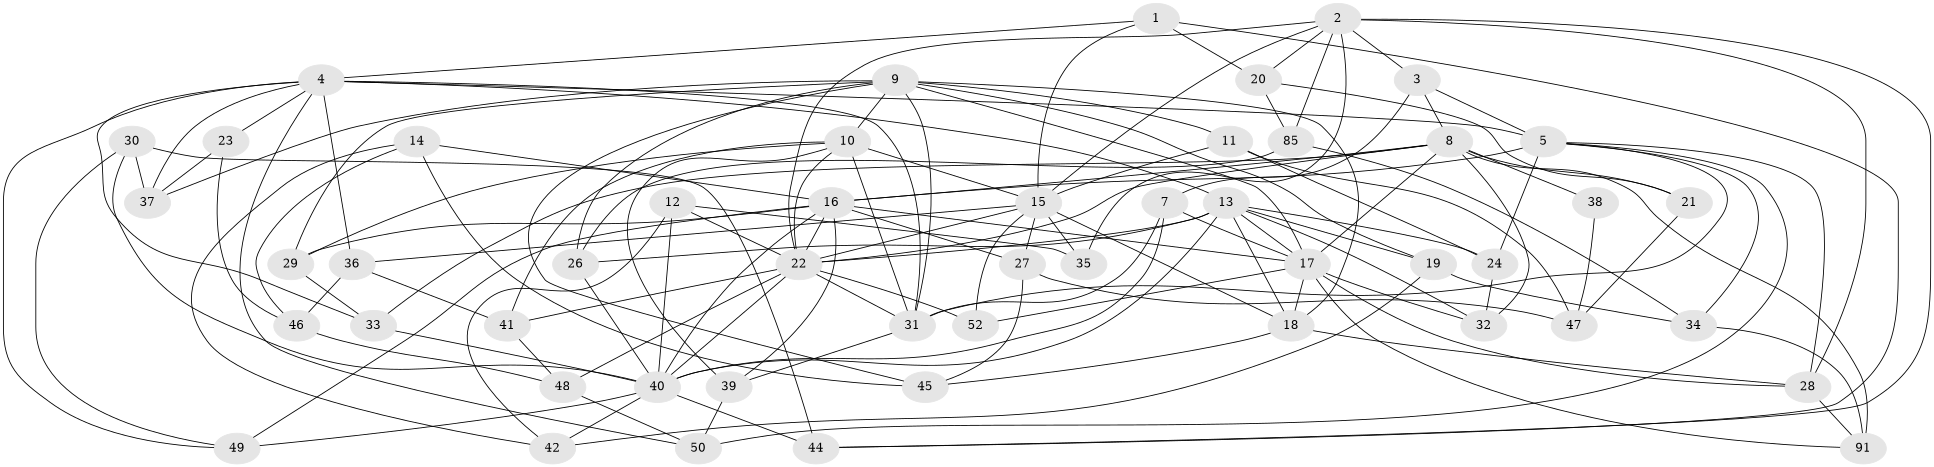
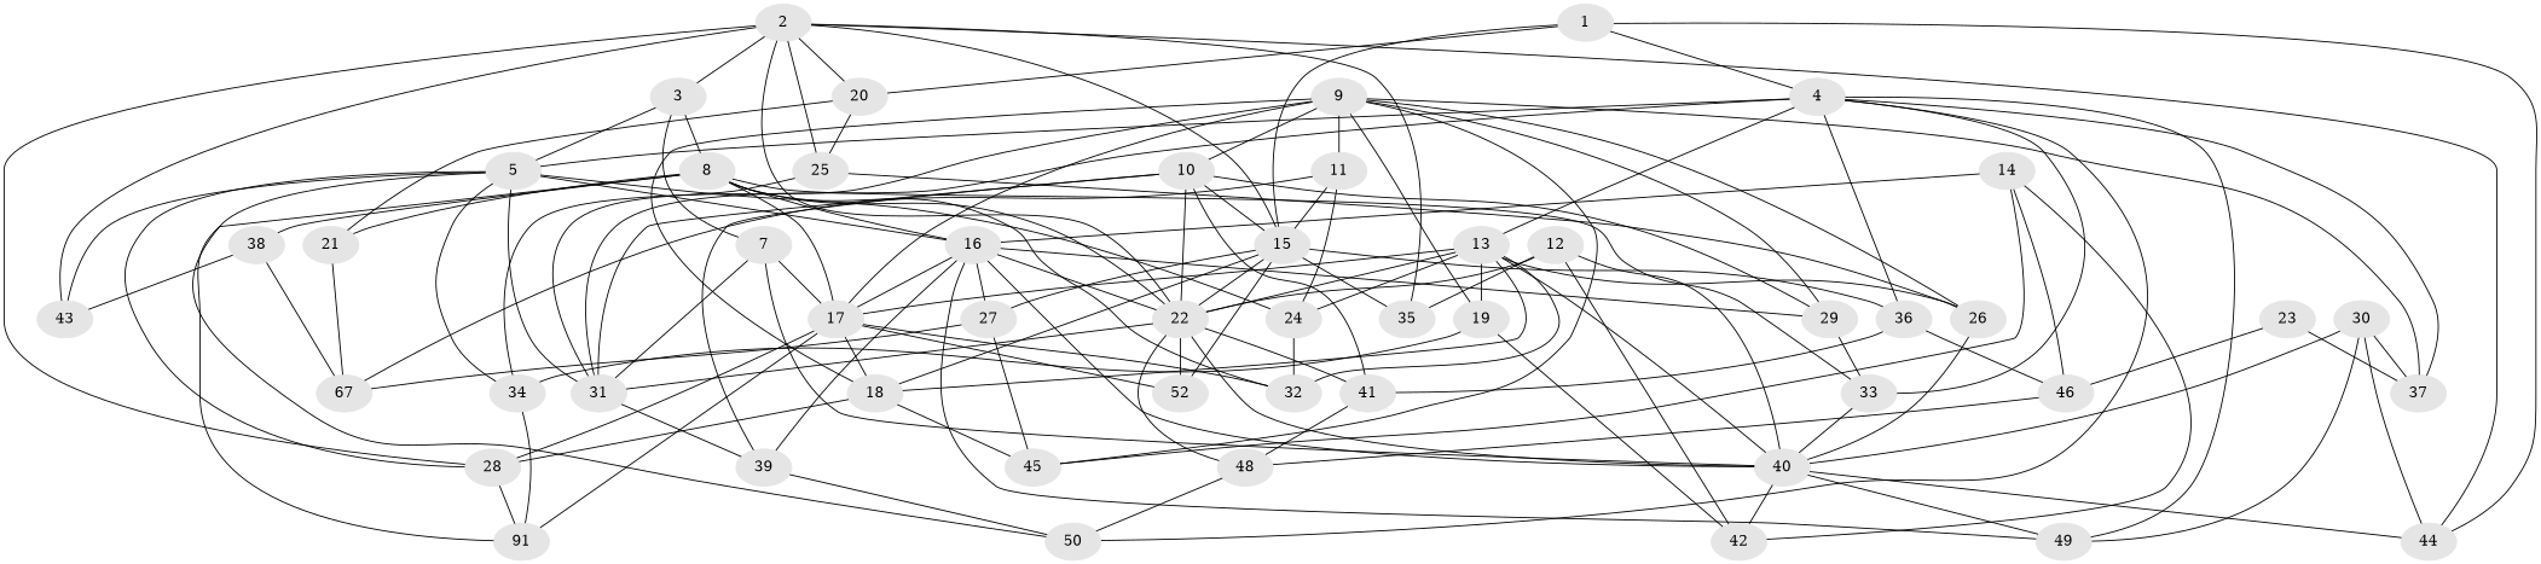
  graph {
    node [color=gray90 style=filled]
    edge [weight=1.0]
    1
    4
    15
    20
    44
    5
    13
    23
    31
    33
    36
    37
    49
    50
    22
    35
    18
    27
    52
-   25 [label=85]
+   25
    21
    2
    3
    28
+   43
    7
    8
    40
    41
    48
    34
    26
    n33 [label=91]
    16
    24
    17
    32
    38
    19
    46
    39
    29
    45
    42
-   47
+   47 [label=67]
    9
    10
    11
    12
    14
    30
    1 -- 4
    1 -- 15
    1 -- 20
    1 -- 44
    4 -- 5 [weight=2.0]
    4 -- 13
-   4 -- 23 [weight=2.0]
    4 -- 31
    4 -- 33
    4 -- 36
    4 -- 37
    4 -- 49
    4 -- 50
    15 -- 36
    15 -- 22
    15 -- 35 [weight=2.0]
    15 -- 18 [weight=2.0]
    15 -- 27
    15 -- 52
    20 -- 25
    20 -- 21
    5 -- 31
    5 -- 50
    5 -- 28
+   5 -- 43
    5 -- 34
    5 -- 16
    5 -- 24
    13 -- 22
    13 -- 18
    13 -- 40
    13 -- 26
    13 -- 24
    13 -- 17
    13 -- 32
    13 -- 19
    23 -- 37
    23 -- 46
    31 -- 39
    33 -- 40
    36 -- 41
    36 -- 46
    22 -- 31
    22 -- 52
    22 -- 40
    22 -- 41
    22 -- 48
    18 -- 28 [weight=2.0]
    18 -- 45
    27 -- 45
    27 -- 47
    25 -- 34
    25 -- 26
    21 -- 47
    2 -- 15
    2 -- 20
    2 -- 44
    2 -- 22
    2 -- 35
    2 -- 25
    2 -- 3
    2 -- 28 [weight=2.0]
+   2 -- 43
    3 -- 5
    3 -- 7
    3 -- 8
    28 -- n33
    7 -- 31
    7 -- 40
    7 -- 17
    8 -- 33
    8 -- 22
    8 -- 21 [weight=2.0]
    8 -- n33
    8 -- 16 [weight=2.0]
    8 -- 17
    8 -- 32
    8 -- 38 [weight=2.0]
    40 -- 44
    40 -- 49
    40 -- 42
    41 -- 48
    48 -- 50
    34 -- n33
    26 -- 40
    16 -- 49
    16 -- 22
    16 -- 27
    16 -- 40 [weight=2.0]
    16 -- 17
    16 -- 39
    16 -- 29
    24 -- 32
    17 -- 18
    17 -- 52 [weight=2.0]
    17 -- 28 [weight=2.0]
    17 -- n33
    17 -- 32
+   38 -- 43
    38 -- 47
    19 -- 34
    19 -- 42
    46 -- 48
    39 -- 50
    29 -- 33
    9 -- 31 [weight=2.0]
    9 -- 37
    9 -- 18
    9 -- 26
    9 -- 17
    9 -- 19
    9 -- 29
    9 -- 45
    9 -- 10 [weight=2.0]
    9 -- 11
    10 -- 15
    10 -- 31
    10 -- 22
    10 -- 41
    10 -- 39
    10 -- 29
    11 -- 15
    11 -- 24
    11 -- 47
    12 -- 22
    12 -- 35
    12 -- 40
    12 -- 42
    14 -- 16
    14 -- 46
    14 -- 45
    14 -- 42
    30 -- 44
    30 -- 37
    30 -- 49
    30 -- 40
  }
